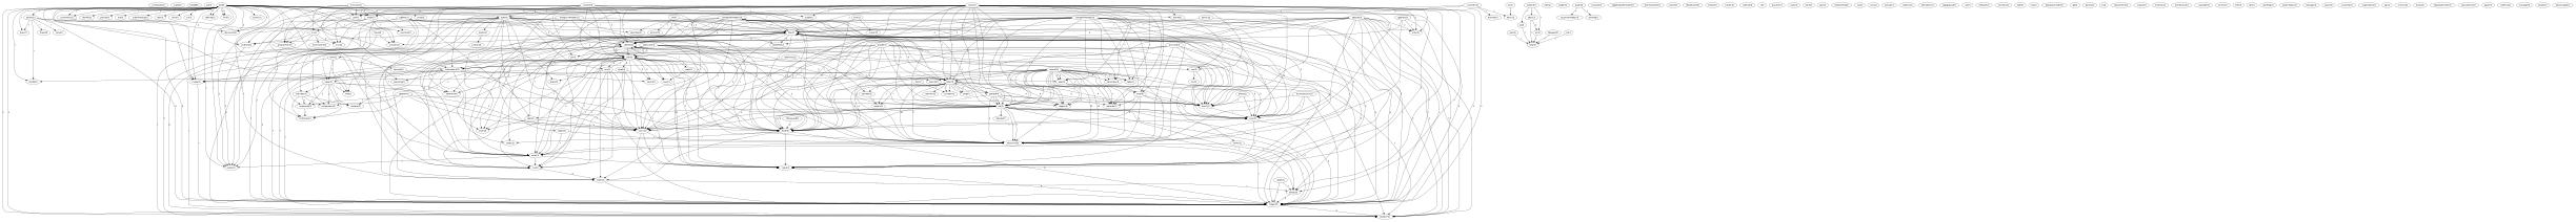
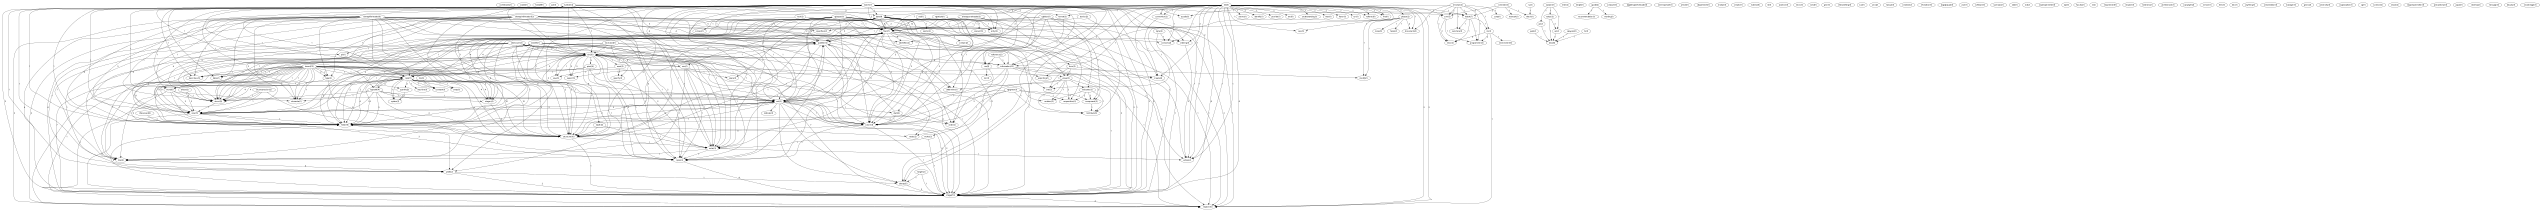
  digraph {
    fontname=Inter
    node [fontname=Inter]
    edge [fontname=Inter]
    n1 [label="contributes(1)"]
    n2 [label="cradle(1)"]
    n3 [label="falstaff(1)"]
    n4 [label="put(1)"]
    n5 [label="style(2)"]
    n6 [label="consists(2)"]
    n7 [label="image(51)"]
    n8 [label="header(10)"]
    n9 [label="height(2)"]
    n10 [label="bitmap(5)"]
    n11 [label="number(4)"]
    n12 [label="data(4)"]
    n13 [label="depth(3)"]
    n14 [label="bit(20)"]
    n15 [label="pix(1)"]
    n16 [label="palette(12)"]
    n17 [label="color(13)"]
    n18 [label="structure(10)"]
    n19 [label="write(3)"]
    n20 [label="line(8)"]
    n21 [label="width(2)"]
    n22 [label="bytes(3)"]
    n23 [label="file(27)"]
    n24 [label="ordering(1)"]
    n25 [label="writes(2)"]
    n26 [label="byte(11)"]
    n27 [label="field(19)"]
    n28 [label="quantity(2)"]
    n29 [label="exists(3)"]
    n30 [label="form(2)"]
    n31 [label="value(5)"]
    n32 [label="start(3)"]
    n33 [label="one(1)"]
    n34 [label="order(2)"]
    n35 [label="time(2)"]
    n36 [label="plane(1)"]
    n37 [label="information(10)"]
    n38 [label="contains(2)"]
    n39 [label="pixel(4)"]
    n40 [label="want(2)"]
    n41 [label="save(1)"]
    n42 [label="expect(1)"]
    n43 [label="needs(2)"]
    n44 [label="identifies(2)"]
    n45 [label="size(11)"]
    n46 [label="struct(3)"]
    n47 [label="determine(1)"]
    n48 [label="typedef(4)"]
    n49 [label="integer(4)"]
    n50 [label="machine(1)"]
    n51 [label="system(1)"]
    n52 [label="constant(1)"]
    n53 [label="swap(1)"]
    n54 [label="contain(2)"]
    n55 [label="create(2)"]
-   n56 [label="describe(1)"]
    n57 [label="indicates(3)"]
    n58 [label="composition(2)"]
    n59 [label="component(2)"]
    n60 [label="contribute(1)"]
    n61 [label="exporting(1)"]
    n62 [label="modify(1)"]
    n63 [label="specify(1)"]
    n64 [label="yuki(2)"]
    n65 [label="bmp(5)"]
    n66 [label="intel(2)"]
    n67 [label="length(1)"]
    n68 [label="guide(4)"]
    n69 [label="recommendation(1)"]
    n70 [label="wording(1)"]
    n71 [label="compute(1)"]
    n72 [label="kinsman(4)"]
    n73 [label="comp(1)"]
    n74 [label="acadia(1)"]
    n75 [label="document(4)"]
    n76 [label="kodak(7)"]
    n77 [label="ms(1)"]
    n78 [label="sunshine(1)"]
    n79 [label="com(5)"]
    n80 [label="misc(2)"]
    n81 [label="programmer(3)"]
    n82 [label="environment(1)"]
    n83 [label="tagbitmapinfoheader(1)"]
    n84 [label="dib(5)"]
    n85 [label="serves(1)"]
    n86 [label="set(0)"]
    n87 [label="please(2)"]
    n88 [label="format(3)"]
    n89 [label="identify(1)"]
    n90 [label="provide(1)"]
    n91 [label="end(1)"]
    n92 [label="pass(1)"]
    n93 [label="understanding(1)"]
    n94 [label="hear(1)"]
    n95 [label="flavor(1)"]
    n96 [label="run(1)"]
    n97 [label="convention(2)"]
    n98 [label="referred(1)"]
    n99 [label="find(1)"]
    n100 [label="indicate(1)"]
    n101 [label="name(1)"]
    n102 [label="thank(2)"]
    n103 [label="use(2)"]
    n104 [label="works(2)"]
    n105 [label="don(1)"]
    n106 [label="march(7)"]
    n107 [label="describes(1)"]
    n108 [label="table(1)"]
    n109 [label="type(3)"]
    n110 [label="word(6)"]
    n111 [label="character(1)"]
    n112 [label="entry(3)"]
    n113 [label="red(1)"]
    n114 [label="amount(1)"]
    n115 [label="biclrimportant(1)"]
    n116 [label="subject(1)"]
    n117 [label="jp(2)"]
    n118 [label="tokyo(3)"]
    n119 [label="ac(2)"]
    n120 [label="article(1)"]
    n121 [label="department(1)"]
    n122 [label="endian(1)"]
    n123 [label="creator(1)"]
    n124 [label="material(1)"]
    n125 [label="look(2)"]
    n126 [label="screen(1)"]
    n127 [label="rd(1)"]
    n128 [label="practice(1)"]
    n129 [label="news(1)"]
    n130 [label="dword(12)"]
    n131 [label="send(1)"]
    n132 [label="bibitcount(3)"]
    n133 [label="give(1)"]
    n134 [label="interpretting(1)"]
    n135 [label="sue(1)"]
    n136 [label="bitmapfileheader(9)"]
    n137 [label="rgbblue(1)"]
    n138 [label="rgbtriple(1)"]
    n139 [label="unix(2)"]
    n140 [label="reference(2)"]
    n141 [label="manual(1)"]
    n142 [label="rochester(3)"]
    n143 [label="thomask(1)"]
    n144 [label="titech(1)"]
    n145 [label="creation(2)"]
    n146 [label="rgbquad(1)"]
    n147 [label="infomation(1)"]
    n148 [label="tagrgbquad(1)"]
    n149 [label="user(1)"]
    n150 [label="rgbgreen(1)"]
    n151 [label="biwidth(1)"]
    n152 [label="software(1)"]
    n153 [label="device(2)"]
    n154 [label="summary(1)"]
    n155 [label="date(1)"]
    n156 [label="tcd(2)"]
    n157 [label="bixpelspermeter(1)"]
    n158 [label="rgb(1)"]
    n159 [label="faculty(1)"]
    n160 [label="takayuki(2)"]
    n161 [label="ie(2)"]
    n162 [label="bitmapcoreheader(3)"]
    n163 [label="specifies(2)"]
    n164 [label="requirement(1)"]
    n165 [label="respect(1)"]
    n166 [label="biclrused(1)"]
    n167 [label="bitmapinfoheader(12)"]
    n168 [label="kindness(1)"]
    n169 [label="architecture(1)"]
    n170 [label="copyright(2)"]
    n171 [label="version(1)"]
    n172 [label="bfsize(2)"]
    n173 [label="tells(1)"]
    n174 [label="bicompression(2)"]
    n175 [label="dec(1)"]
    n176 [label="ny(3)"]
    n177 [label="ito(1)"]
    n178 [label="anything(1)"]
    n179 [label="bfreserved(2)"]
    n180 [label="presentation(1)"]
    n181 [label="manager(1)"]
    n182 [label="gives(2)"]
    n183 [label="university(1)"]
    n184 [label="organization(1)"]
    n185 [label="bgr(1)"]
    n186 [label="science(2)"]
    n187 [label="bisize(2)"]
    n188 [label="ibm(1)"]
    n189 [label="biypelspermeter(1)"]
    n190 [label="precambrian(1)"]
    n191 [label="japan(1)"]
    n192 [label="robertsa(2)"]
    n193 [label="message(1)"]
    n194 [label="beauty(1)"]
    n195 [label="bisizeimage(1)"]
    n5 -> n6 [label=1]
    n5 -> n7 [label=1]
    n7 -> n8 [label=4]
    n9 -> n7 [label=1]
    n9 -> n10 [label=1]
    n10 -> n7 [label=2]
    n11 -> n7 [label=3]
    n11 -> n12 [label=3]
    n11 -> n13 [label=1]
    n11 -> n14 [label=1]
    n11 -> n14 [label=1]
    n11 -> n15 [label=1]
    n11 -> n16 [label=3]
    n11 -> n17 [label=3]
    n11 -> n18 [label=1]
    n11 -> n19 [label=1]
    n11 -> n20 [label=1]
    n11 -> n21 [label=1]
    n11 -> n22 [label=3]
    n12 -> n10 [label=2]
    n12 -> n16 [label=3]
    n12 -> n17 [label=4]
    n12 -> n19 [label=2]
    n12 -> n20 [label=1]
    n12 -> n21 [label=2]
    n12 -> n23 [label=6]
    n12 -> n24 [label=2]
    n12 -> n25 [label=2]
    n12 -> n26 [label=1]
    n12 -> n27 [label=2]
    n12 -> n28 [label=1]
    n12 -> n29 [label=1]
    n12 -> n30 [label=1]
    n12 -> n31 [label=1]
    n12 -> n32 [label=2]
    n12 -> n33 [label=2]
    n12 -> n34 [label=2]
    n12 -> n35 [label=1]
    n12 -> n36 [label=1]
    n13 -> n18 [label=1]
    n13 -> n19 [label=1]
    n14 -> n7 [label=7]
    n14 -> n7 [label=7]
    n14 -> n16 [label=4]
    n14 -> n17 [label=5]
    n14 -> n18 [label=1]
    n14 -> n19 [label=2]
    n14 -> n20 [label=1]
    n14 -> n20 [label=1]
    n14 -> n22 [label=2]
    n14 -> n22 [label=2]
    n14 -> n26 [label=3]
    n14 -> n27 [label=2]
    n14 -> n27 [label=2]
    n14 -> n33 [label=2]
    n14 -> n34 [label=1]
    n14 -> n37 [label=4]
    n14 -> n38 [label=2]
    n14 -> n39 [label=3]
    n14 -> n40 [label=1]
    n14 -> n41 [label=1]
    n14 -> n41 [label=1]
    n14 -> n42 [label=3]
    n14 -> n42 [label=3]
    n16 -> n7 [label=3]
    n16 -> n8 [label=1]
    n16 -> n14 [label=1]
    n16 -> n18 [label=1]
    n16 -> n22 [label=1]
    n16 -> n43 [label=1]
    n17 -> n7 [label=1]
    n17 -> n18 [label=3]
    n17 -> n22 [label=1]
    n18 -> n7 [label=1]
    n18 -> n19 [label=1]
    n19 -> n20 [label=1]
    n19 -> n22 [label=1]
    n19 -> n25 [label=1]
    n20 -> n21 [label=4]
    n21 -> n7 [label=2]
    n21 -> n10 [label=1]
    n22 -> n7 [label=4]
    n23 -> n6 [label=1]
    n23 -> n7 [label=2]
    n23 -> n8 [label=6]
    n23 -> n16 [label=2]
    n23 -> n17 [label=2]
    n23 -> n19 [label=2]
    n23 -> n24 [label=2]
    n23 -> n25 [label=2]
    n23 -> n27 [label=4]
    n23 -> n44 [label=6]
    n23 -> n45 [label=1]
    n23 -> n46 [label=1]
    n23 -> n47 [label=1]
    n24 -> n25 [label=2]
    n26 -> n18 [label=3]
    n26 -> n18 [label=3]
    n26 -> n23 [label=4]
    n26 -> n23 [label=4]
    n26 -> n27 [label=4]
    n26 -> n27 [label=4]
    n26 -> n28 [label=2]
    n26 -> n46 [label=4]
    n26 -> n46 [label=4]
    n26 -> n48 [label=4]
    n26 -> n49 [label=4]
    n26 -> n49 [label=4]
    n26 -> n50 [label=1]
    n26 -> n51 [label=1]
    n26 -> n51 [label=1]
    n26 -> n52 [label=1]
    n26 -> n52 [label=1]
    n26 -> n53 [label=1]
    n26 -> n53 [label=1]
    n27 -> n7 [label=6]
    n27 -> n21 [label=1]
    n27 -> n22 [label=1]
    n27 -> n43 [label=1]
    n28 -> n51 [label=1]
    n29 -> n54 [label=2]
    n30 -> n31 [label=1]
    n30 -> n35 [label=1]
    n30 -> n55 [label=1]
-   n30 -> n56 [label=1]
    n31 -> n17 [label=2]
    n31 -> n35 [label=1]
    n31 -> n38 [label=1]
    n31 -> n47 [label=1]
    n31 -> n57 [label=2]
    n31 -> n58 [label=2]
    n31 -> n59 [label=2]
    n31 -> n60 [label=1]
    n32 -> n16 [label=1]
    n32 -> n17 [label=1]
    n32 -> n34 [label=1]
    n33 -> n14 [label=1]
    n33 -> n17 [label=1]
    n33 -> n19 [label=1]
    n33 -> n20 [label=1]
    n33 -> n22 [label=1]
    n33 -> n36 [label=1]
    n37 -> n7 [label=1]
    n37 -> n14 [label=1]
    n37 -> n27 [label=1]
    n37 -> n34 [label=1]
    n37 -> n42 [label=1]
    n37 -> n43 [label=1]
    n37 -> n55 [label=1]
    n37 -> n61 [label=1]
    n37 -> n62 [label=1]
    n39 -> n19 [label=1]
    n39 -> n20 [label=1]
    n39 -> n22 [label=1]
    n39 -> n26 [label=1]
    n40 -> n16 [label=1]
    n40 -> n41 [label=1]
    n40 -> n63 [label=1]
    n45 -> n7 [label=5]
    n45 -> n22 [label=3]
    n45 -> n27 [label=1]
    n46 -> n45 [label=1]
    n48 -> n18 [label=2]
    n48 -> n26 [label=1]
    n48 -> n27 [label=3]
    n48 -> n45 [label=1]
    n48 -> n46 [label=3]
    n48 -> n49 [label=1]
    n48 -> n86 [label=1]
    n48 -> n86 [label=1]
    n48 -> n111 [label=1]
    n49 -> n18 [label=2]
    n55 -> n7 [label=1]
-   n56 -> n55 [label=1]
-   n56 -> n109 [label=1]
    n57 -> n38 [label=1]
    n57 -> n58 [label=2]
    n57 -> n59 [label=2]
    n57 -> n60 [label=1]
    n59 -> n60 [label=1]
    n64 -> n65 [label=1]
    n68 -> n69 [label=1]
    n68 -> n70 [label=1]
    n72 -> n73 [label=1]
    n72 -> n74 [label=1]
    n72 -> n75 [label=1]
    n72 -> n76 [label=1]
    n72 -> n77 [label=1]
    n72 -> n78 [label=1]
    n72 -> n79 [label=2]
    n72 -> n80 [label=1]
    n72 -> n81 [label=1]
    n76 -> n77 [label=1]
    n76 -> n78 [label=1]
    n76 -> n80 [label=1]
    n76 -> n81 [label=1]
    n77 -> n8 [label=1]
    n77 -> n80 [label=2]
    n77 -> n81 [label=2]
    n77 -> n82 [label=1]
    n79 -> n80 [label=1]
    n79 -> n81 [label=1]
    n84 -> n6 [label=1]
    n84 -> n6 [label=1]
    n84 -> n7 [label=6]
    n84 -> n7 [label=6]
    n84 -> n8 [label=2]
    n84 -> n8 [label=2]
    n84 -> n12 [label=2]
    n84 -> n19 [label=1]
    n84 -> n19 [label=1]
    n84 -> n23 [label=7]
    n84 -> n24 [label=2]
    n84 -> n25 [label=1]
    n84 -> n25 [label=1]
    n84 -> n37 [label=2]
    n84 -> n44 [label=2]
    n84 -> n55 [label=1]
    n84 -> n55 [label=1]
    n84 -> n61 [label=1]
    n84 -> n62 [label=1]
    n84 -> n75 [label=1]
    n84 -> n76 [label=1]
    n84 -> n79 [label=1]
    n84 -> n85 [label=1]
    n84 -> n86 [label=3]
    n84 -> n86 [label=3]
    n84 -> n87 [label=1]
    n84 -> n88 [label=1]
    n84 -> n89 [label=1]
    n84 -> n90 [label=1]
    n84 -> n91 [label=1]
    n84 -> n92 [label=1]
    n84 -> n93 [label=1]
    n84 -> n94 [label=1]
    n84 -> n95 [label=1]
    n84 -> n96 [label=1]
    n84 -> n97 [label=1]
    n84 -> n97 [label=1]
    n84 -> n98 [label=1]
    n84 -> n98 [label=1]
    n84 -> n99 [label=1]
    n84 -> n99 [label=1]
    n86 -> n7 [label=2]
    n86 -> n7 [label=2]
    n86 -> n10 [label=1]
    n86 -> n10 [label=1]
    n86 -> n16 [label=1]
    n86 -> n16 [label=1]
    n86 -> n17 [label=1]
    n86 -> n17 [label=1]
    n86 -> n18 [label=1]
    n86 -> n18 [label=1]
    n86 -> n23 [label=1]
    n86 -> n23 [label=1]
    n86 -> n27 [label=2]
    n86 -> n27 [label=2]
    n86 -> n32 [label=1]
    n86 -> n45 [label=2]
    n86 -> n45 [label=2]
    n86 -> n100 [label=1]
    n87 -> n35 [label=1]
    n87 -> n37 [label=1]
    n87 -> n62 [label=1]
    n87 -> n75 [label=2]
    n87 -> n92 [label=1]
    n87 -> n101 [label=1]
    n87 -> n102 [label=1]
    n88 -> n103 [label=1]
    n97 -> n55 [label=1]
    n103 -> n104 [label=1]
    n103 -> n105 [label=1]
    n104 -> n7 [label=1]
    n104 -> n19 [label=1]
    n106 -> n7 [label=2]
    n106 -> n7 [label=2]
    n106 -> n10 [label=1]
    n106 -> n10 [label=1]
    n106 -> n12 [label=1]
    n106 -> n16 [label=1]
    n106 -> n17 [label=1]
    n106 -> n18 [label=3]
    n106 -> n19 [label=1]
    n106 -> n23 [label=2]
    n106 -> n24 [label=1]
    n106 -> n25 [label=1]
    n106 -> n25 [label=1]
    n106 -> n26 [label=1]
    n106 -> n26 [label=1]
    n106 -> n27 [label=1]
    n106 -> n27 [label=1]
    n106 -> n37 [label=1]
    n106 -> n45 [label=1]
    n106 -> n48 [label=1]
    n106 -> n49 [label=1]
    n106 -> n74 [label=1]
    n106 -> n76 [label=1]
    n106 -> n79 [label=1]
    n106 -> n86 [label=1]
    n106 -> n86 [label=1]
    n106 -> n88 [label=1]
    n106 -> n103 [label=1]
    n106 -> n107 [label=1]
    n106 -> n108 [label=1]
    n106 -> n109 [label=1]
    n106 -> n110 [label=1]
    n106 -> n111 [label=1]
    n106 -> n112 [label=1]
    n106 -> n112 [label=1]
    n109 -> n18 [label=1]
    n109 -> n111 [label=1]
    n110 -> n18 [label=3]
    n110 -> n27 [label=5]
    n110 -> n45 [label=2]
    n110 -> n46 [label=5]
    n110 -> n111 [label=1]
    n113 -> n17 [label=1]
    n113 -> n18 [label=1]
    n113 -> n23 [label=1]
    n113 -> n114 [label=1]
    n116 -> n117 [label=1]
    n116 -> n118 [label=1]
    n116 -> n119 [label=1]
    n117 -> n65 [label=1]
    n118 -> n65 [label=1]
    n118 -> n119 [label=2]
    n119 -> n65 [label=1]
    n125 -> n23 [label=1]
    n125 -> n126 [label=1]
    n130 -> n8 [label=1]
    n130 -> n8 [label=1]
    n130 -> n18 [label=10]
    n130 -> n18 [label=10]
    n130 -> n26 [label=1]
    n130 -> n26 [label=1]
    n130 -> n27 [label=11]
    n130 -> n27 [label=11]
    n130 -> n31 [label=1]
    n130 -> n45 [label=9]
    n130 -> n45 [label=9]
    n130 -> n46 [label=11]
    n130 -> n46 [label=11]
    n130 -> n49 [label=2]
    n130 -> n49 [label=2]
    n130 -> n86 [label=9]
    n130 -> n86 [label=9]
    n130 -> n86 [label=9]
    n130 -> n107 [label=1]
    n130 -> n107 [label=1]
    n130 -> n108 [label=1]
    n130 -> n108 [label=1]
    n130 -> n109 [label=2]
    n130 -> n109 [label=2]
    n130 -> n110 [label=1]
    n130 -> n110 [label=1]
    n130 -> n111 [label=1]
    n130 -> n111 [label=1]
    n132 -> n7 [label=2]
    n132 -> n14 [label=2]
    n132 -> n14 [label=2]
    n132 -> n15 [label=1]
    n132 -> n18 [label=2]
    n132 -> n19 [label=1]
    n132 -> n20 [label=1]
    n132 -> n21 [label=1]
    n132 -> n22 [label=1]
    n132 -> n27 [label=2]
    n132 -> n45 [label=1]
    n132 -> n46 [label=1]
    n132 -> n86 [label=1]
    n136 -> n7 [label=4]
    n136 -> n8 [label=2]
    n136 -> n16 [label=4]
    n136 -> n17 [label=4]
    n136 -> n18 [label=1]
    n136 -> n22 [label=1]
    n136 -> n23 [label=5]
    n136 -> n26 [label=1]
    n136 -> n27 [label=6]
    n136 -> n34 [label=2]
    n136 -> n37 [label=2]
    n136 -> n44 [label=2]
    n136 -> n45 [label=3]
    n136 -> n46 [label=1]
    n136 -> n49 [label=1]
    n136 -> n86 [label=1]
    n136 -> n107 [label=1]
    n136 -> n108 [label=1]
    n136 -> n109 [label=1]
    n136 -> n110 [label=1]
    n136 -> n111 [label=1]
    n137 -> n17 [label=1]
    n137 -> n23 [label=1]
    n137 -> n27 [label=1]
    n137 -> n46 [label=1]
    n137 -> n57 [label=1]
    n137 -> n58 [label=1]
    n137 -> n59 [label=1]
    n137 -> n60 [label=1]
    n138 -> n8 [label=1]
    n138 -> n16 [label=1]
    n138 -> n18 [label=1]
    n138 -> n112 [label=1]
    n140 -> n37 [label=1]
    n140 -> n103 [label=1]
    n142 -> n76 [label=2]
    n142 -> n79 [label=2]
    n142 -> n143 [label=1]
    n142 -> n144 [label=1]
    n146 -> n7 [label=1]
    n146 -> n7 [label=1]
    n146 -> n8 [label=1]
    n146 -> n8 [label=1]
    n146 -> n16 [label=4]
    n146 -> n17 [label=3]
    n146 -> n18 [label=3]
    n146 -> n22 [label=1]
    n146 -> n22 [label=1]
    n146 -> n23 [label=1]
    n146 -> n27 [label=3]
    n146 -> n27 [label=3]
    n146 -> n45 [label=2]
    n146 -> n46 [label=1]
    n146 -> n86 [label=1]
    n146 -> n112 [label=2]
    n146 -> n112 [label=2]
    n150 -> n17 [label=1]
    n150 -> n27 [label=1]
    n150 -> n46 [label=1]
    n150 -> n58 [label=1]
    n150 -> n59 [label=1]
    n150 -> n60 [label=1]
    n151 -> n7 [label=2]
    n151 -> n14 [label=1]
    n151 -> n18 [label=2]
    n151 -> n19 [label=1]
    n151 -> n20 [label=1]
    n151 -> n21 [label=2]
    n151 -> n22 [label=1]
    n151 -> n27 [label=2]
    n151 -> n45 [label=1]
    n151 -> n46 [label=1]
    n151 -> n86 [label=1]
    n153 -> n7 [label=1]
    n153 -> n23 [label=1]
    n160 -> n65 [label=1]
    n162 -> n7 [label=2]
    n162 -> n8 [label=2]
    n162 -> n16 [label=1]
    n162 -> n23 [label=1]
    n162 -> n47 [label=1]
    n162 -> n163 [label=1]
    n166 -> n7 [label=1]
    n166 -> n14 [label=1]
    n166 -> n17 [label=1]
    n166 -> n18 [label=1]
    n166 -> n45 [label=1]
    n166 -> n46 [label=1]
    n166 -> n63 [label=1]
    n167 -> n7 [label=6]
    n167 -> n8 [label=2]
    n167 -> n14 [label=1]
    n167 -> n16 [label=4]
    n167 -> n17 [label=3]
    n167 -> n18 [label=5]
    n167 -> n19 [label=1]
    n167 -> n20 [label=1]
    n167 -> n21 [label=1]
    n167 -> n22 [label=2]
    n167 -> n23 [label=2]
    n167 -> n27 [label=5]
    n167 -> n45 [label=4]
    n167 -> n46 [label=2]
    n167 -> n47 [label=1]
    n167 -> n163 [label=1]
    n172 -> n45 [label=2]
    n172 -> n46 [label=1]
    n174 -> n7 [label=1]
    n174 -> n18 [label=1]
    n174 -> n45 [label=1]
    n174 -> n46 [label=1]
    n176 -> n144 [label=1]
    n177 -> n65 [label=1]
    n179 -> n27 [label=2]
    n188 -> n52 [label=1]
  }
